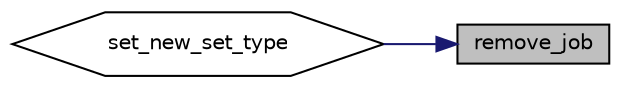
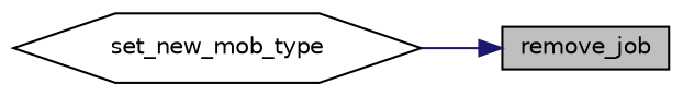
  digraph {
    rankdir=RL
    node [color=black fontname=Helvetica fontsize=10 style=filled]
    n1 [fillcolor=grey75 fontcolor=black height=0.2 label=remove_job shape=box width=0.4]
-   n2 [fillcolor=white height=0.2 label=set_new_set_type shape=hexagon width=0.4]
+   n2 [fillcolor=white height=0.2 label=set_new_mob_type shape=hexagon width=0.4]
    n1 -> n2 [color=midnightblue dir=back fontname=Helvetica fontsize=10 labelfontname=Helvetica labelfontsize=10 style=solid]
  }
